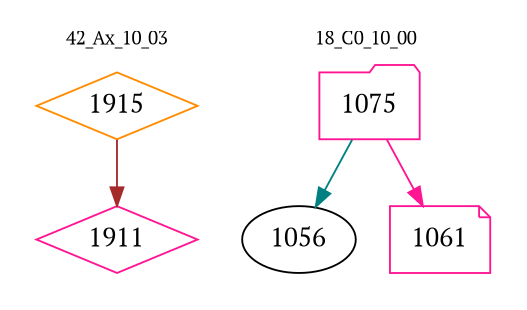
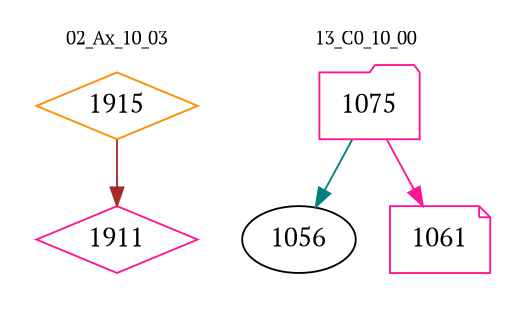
  digraph {
    fontname="PT Serif"
    node [color=deeppink fontname="PT Serif" shape=diamond]
    edge [fontname="PT Serif"]
    n1 [color=darkorange label=1915]
    n2 [label=1911]
    n3 [label=1075 shape=folder]
    n4 [color=black label=1056 shape=ellipse]
    n5 [label=1061 shape=note]
    subgraph cluster_1 {
      color=white
      fontsize=10
-     label="42_Ax_10_03"
+     label="02_Ax_10_03"
      n1
      n2
    }
    subgraph cluster_2 {
      color=white
      fontsize=10
-     label="18_C0_10_00"
+     label="13_C0_10_00"
      n3
      n4
      n5
    }
    n1 -> n2 [color=brown]
    n3 -> n4 [color=teal]
    n3 -> n5 [color=deeppink]
  }
